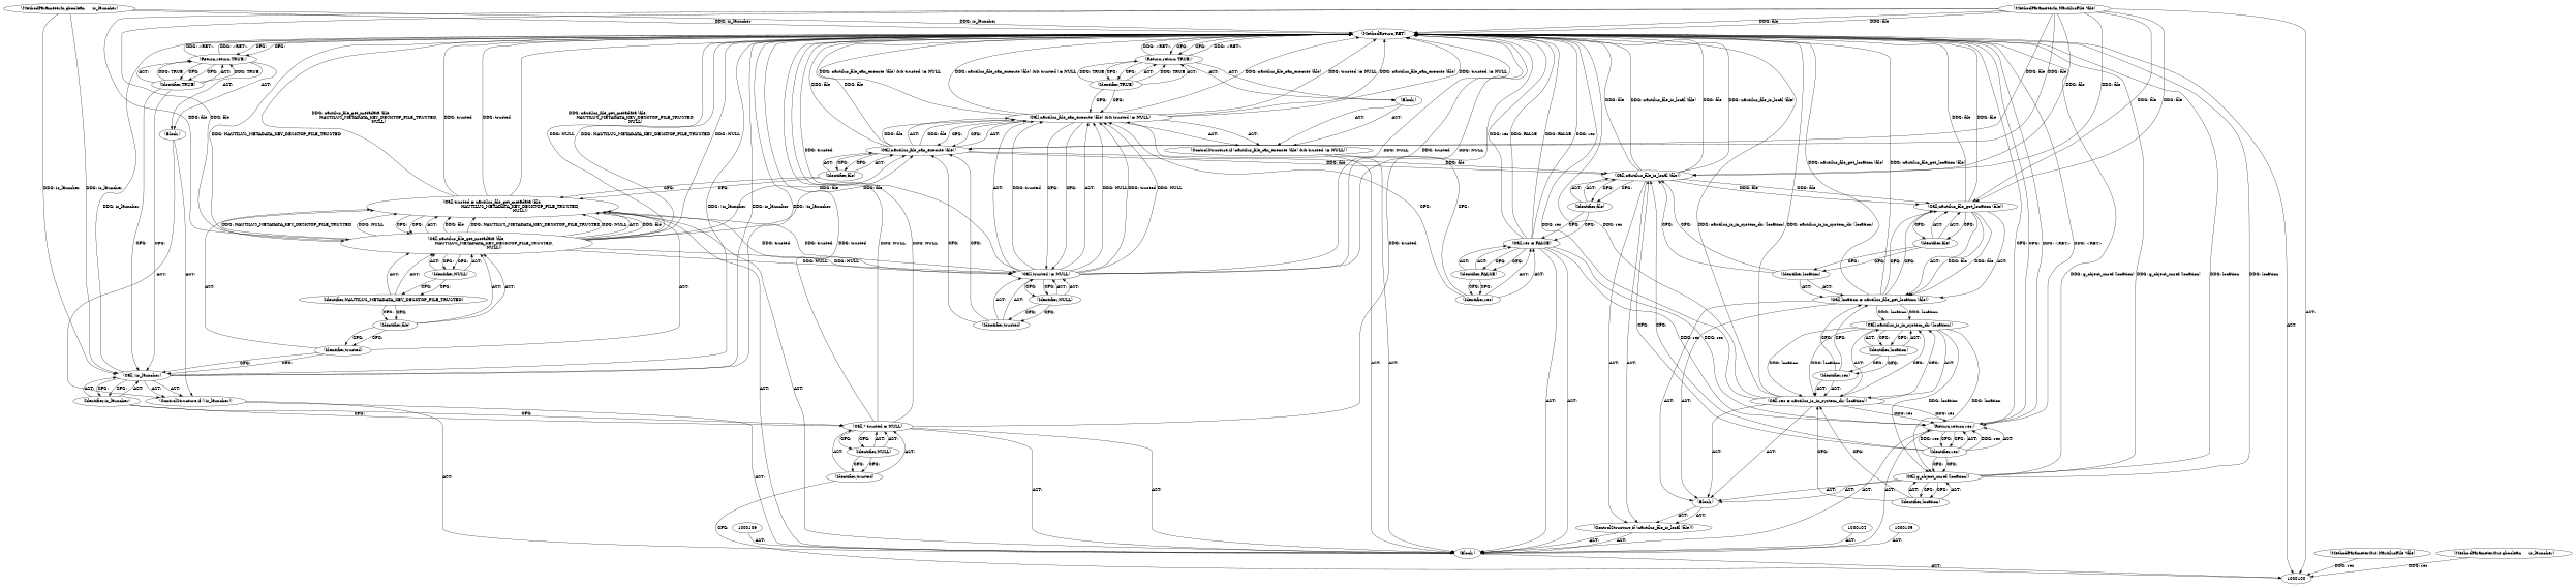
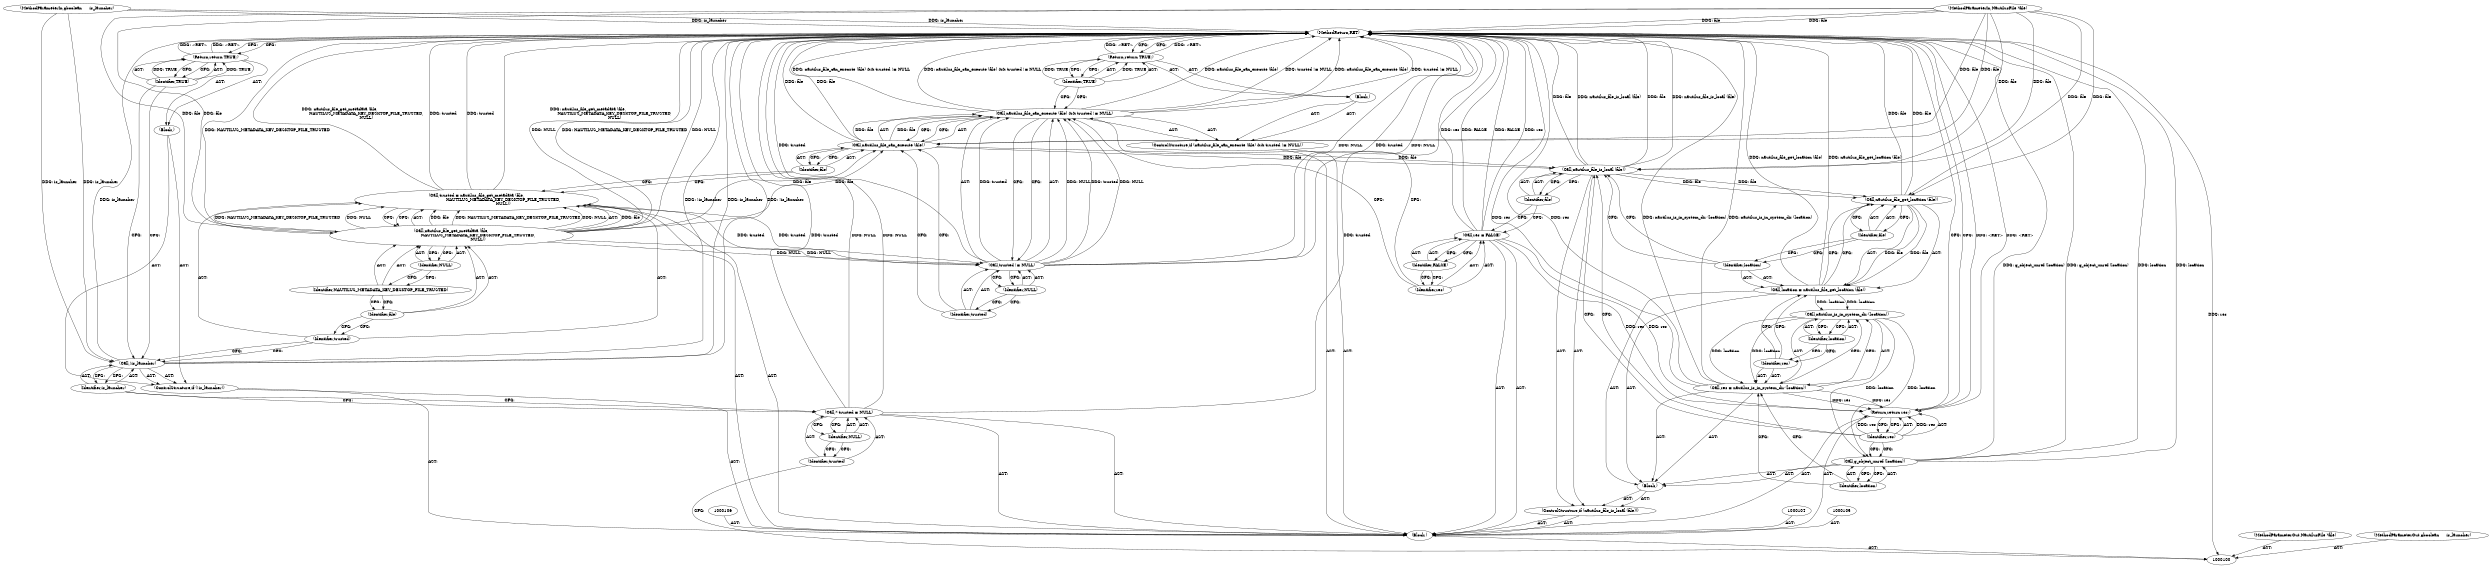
  digraph {
    n1 [label="(MethodReturn,RET)"]
    n2 [label="(Return,return TRUE;)"]
    n3 [label="(Return,return TRUE;)"]
    n4 [label="(Return,return res;)"]
    1000100
    n6 [label="(Identifier,TRUE)"]
    n7 [label="(Block,)"]
    n8 [label="(Block,)"]
    n9 [label="(Identifier,TRUE)"]
    n10 [label="(Block,)"]
    n11 [label="(Identifier,res)"]
    n12 [label="(MethodParameterIn,NautilusFile *file)"]
    n13 [label="(Call,nautilus_file_get_metadata (file,\n                                          NAUTILUS_METADATA_KEY_DESKTOP_FILE_TRUSTED,\n                                          NULL))"]
    n14 [label="(Call,nautilus_file_can_execute (file))"]
    n15 [label="(Call,nautilus_file_is_local (file))"]
    n16 [label="(Call,nautilus_file_get_location (file))"]
    n17 [label="(Call,trusted = nautilus_file_get_metadata (file,\n                                          NAUTILUS_METADATA_KEY_DESKTOP_FILE_TRUSTED,\n                                          NULL))"]
    n18 [label="(Identifier,NULL)"]
    n19 [label="(Call,trusted != NULL)"]
    n20 [label="(Identifier,file)"]
    n21 [label="(Call,nautilus_file_can_execute (file) && trusted != NULL)"]
    n22 [label="(Identifier,file)"]
    n23 [label="(ControlStructure,if (nautilus_file_is_local (file)))"]
    n24 [label="(Identifier,file)"]
    n25 [label="(Call,location = nautilus_file_get_location (file))"]
    n26 [label="(MethodParameterOut,NautilusFile *file)"]
    n27 [label="(Call,!is_launcher)"]
    n28 [label="(Identifier,is_launcher)"]
    n29 [label="(ControlStructure,if (!is_launcher))"]
    n30 [label="(Identifier,NAUTILUS_METADATA_KEY_DESKTOP_FILE_TRUSTED)"]
    n31 [label="(Identifier,NULL)"]
    n32 [label="(Identifier,trusted)"]
    n33 [label="(Identifier,file)"]
    n34 [label="(ControlStructure,if (nautilus_file_can_execute (file) && trusted != NULL))"]
    n35 [label="(Identifier,trusted)"]
    n36 [label="(MethodParameterIn,gboolean      is_launcher)"]
    n37 [label="(MethodParameterOut,gboolean      is_launcher)"]
    n38 [label="(Identifier,FALSE)"]
    n39 [label="(Call,res = FALSE)"]
    n40 [label="(Identifier,res)"]
    n41 [label="(Block,)"]
    n42 [label="(Identifier,location)"]
    n43 [label="(Call,nautilus_is_in_system_dir (location))"]
    n44 [label="(Identifier,location)"]
    n45 [label="(Call,res = nautilus_is_in_system_dir (location))"]
    n46 [label="(Call,g_object_unref (location))"]
    n47 [label="(Identifier,res)"]
    n48 [label="(Identifier,location)"]
    n49 [label="(Call,* trusted = NULL)"]
    n50 [label="(Identifier,NULL)"]
    n51 [label="(Identifier,trusted)"]
    1000104
    1000105
    1000106
    n1 -> n2 [label="CFG: "]
    n1 -> n2 [label="CFG: "]
    n1 -> n3 [label="CFG: "]
    n1 -> n3 [label="CFG: "]
    n1 -> n4 [label="CFG: "]
    n1 -> n4 [label="CFG: "]
-   n1 -> 1000100 [label="AST: "]
+   n1 -> 1000100 [label="DDG: res"]
    n2 -> n1 [label="DDG: <RET>"]
    n2 -> n1 [label="DDG: <RET>"]
    n2 -> n6 [label="CFG: "]
    n2 -> n6 [label="CFG: "]
    n2 -> n7 [label="AST: "]
    n2 -> n7 [label="AST: "]
    n3 -> n1 [label="DDG: <RET>"]
    n3 -> n1 [label="DDG: <RET>"]
    n3 -> n8 [label="AST: "]
    n3 -> n8 [label="AST: "]
    n3 -> n9 [label="CFG: "]
    n3 -> n9 [label="CFG: "]
    n4 -> n1 [label="DDG: <RET>"]
    n4 -> n1 [label="DDG: <RET>"]
    n4 -> n10 [label="AST: "]
    n4 -> n10 [label="AST: "]
    n4 -> n11 [label="CFG: "]
    n4 -> n11 [label="CFG: "]
    n6 -> n2 [label="AST: "]
    n6 -> n2 [label="DDG: TRUE"]
    n6 -> n2 [label="AST: "]
    n6 -> n2 [label="DDG: TRUE"]
    n6 -> n27 [label="CFG: "]
    n6 -> n27 [label="CFG: "]
    n7 -> n29 [label="AST: "]
    n7 -> n29 [label="AST: "]
    n8 -> n34 [label="AST: "]
    n8 -> n34 [label="AST: "]
    n9 -> n3 [label="AST: "]
    n9 -> n3 [label="DDG: TRUE"]
    n9 -> n3 [label="AST: "]
    n9 -> n3 [label="DDG: TRUE"]
    n9 -> n21 [label="CFG: "]
    n9 -> n21 [label="CFG: "]
    n10 -> 1000100 [label="AST: "]
    n11 -> n4 [label="AST: "]
    n11 -> n4 [label="DDG: res"]
    n11 -> n4 [label="AST: "]
    n11 -> n4 [label="DDG: res"]
    n11 -> n15 [label="CFG: "]
    n11 -> n15 [label="CFG: "]
    n11 -> n46 [label="CFG: "]
    n11 -> n46 [label="CFG: "]
    n12 -> n1 [label="DDG: file"]
    n12 -> n1 [label="DDG: file"]
-   n12 -> 1000100 [label="AST: "]
    n12 -> n13 [label="DDG: file"]
    n12 -> n13 [label="DDG: file"]
    n12 -> n14 [label="DDG: file"]
    n12 -> n14 [label="DDG: file"]
    n12 -> n15 [label="DDG: file"]
    n12 -> n15 [label="DDG: file"]
    n12 -> n16 [label="DDG: file"]
    n12 -> n16 [label="DDG: file"]
    n13 -> n1 [label="DDG: NULL"]
    n13 -> n1 [label="DDG: NAUTILUS_METADATA_KEY_DESKTOP_FILE_TRUSTED"]
    n13 -> n1 [label="DDG: NULL"]
    n13 -> n1 [label="DDG: NAUTILUS_METADATA_KEY_DESKTOP_FILE_TRUSTED"]
    n13 -> n14 [label="DDG: file"]
    n13 -> n14 [label="DDG: file"]
    n13 -> n17 [label="AST: "]
    n13 -> n17 [label="DDG: file"]
    n13 -> n17 [label="DDG: NAUTILUS_METADATA_KEY_DESKTOP_FILE_TRUSTED"]
    n13 -> n17 [label="DDG: NULL"]
    n13 -> n17 [label="AST: "]
    n13 -> n17 [label="DDG: file"]
    n13 -> n17 [label="DDG: NAUTILUS_METADATA_KEY_DESKTOP_FILE_TRUSTED"]
    n13 -> n17 [label="DDG: NULL"]
    n13 -> n18 [label="CFG: "]
    n13 -> n18 [label="CFG: "]
    n13 -> n19 [label="DDG: NULL"]
    n13 -> n19 [label="DDG: NULL"]
    n14 -> n1 [label="DDG: file"]
    n14 -> n1 [label="DDG: file"]
    n14 -> n15 [label="DDG: file"]
    n14 -> n15 [label="DDG: file"]
    n14 -> n20 [label="CFG: "]
    n14 -> n20 [label="CFG: "]
    n14 -> n21 [label="AST: "]
    n14 -> n21 [label="DDG: file"]
    n14 -> n21 [label="AST: "]
    n14 -> n21 [label="DDG: file"]
    n15 -> n1 [label="DDG: nautilus_file_is_local (file)"]
    n15 -> n1 [label="DDG: file"]
    n15 -> n1 [label="DDG: nautilus_file_is_local (file)"]
    n15 -> n1 [label="DDG: file"]
    n15 -> n16 [label="DDG: file"]
    n15 -> n16 [label="DDG: file"]
    n15 -> n22 [label="CFG: "]
    n15 -> n22 [label="CFG: "]
    n15 -> n23 [label="AST: "]
    n15 -> n23 [label="AST: "]
    n16 -> n1 [label="DDG: file"]
    n16 -> n1 [label="DDG: file"]
    n16 -> n24 [label="CFG: "]
    n16 -> n24 [label="CFG: "]
    n16 -> n25 [label="AST: "]
    n16 -> n25 [label="DDG: file"]
    n16 -> n25 [label="AST: "]
    n16 -> n25 [label="DDG: file"]
    n17 -> n1 [label="DDG: trusted"]
    n17 -> n1 [label="DDG: nautilus_file_get_metadata (file,\n                                          NAUTILUS_METADATA_KEY_DESKTOP_FILE_TRUSTED,\n                                          NULL)"]
    n17 -> n1 [label="DDG: trusted"]
    n17 -> n1 [label="DDG: nautilus_file_get_metadata (file,\n                                          NAUTILUS_METADATA_KEY_DESKTOP_FILE_TRUSTED,\n                                          NULL)"]
    n17 -> n10 [label="AST: "]
    n17 -> n10 [label="AST: "]
    n17 -> n13 [label="CFG: "]
    n17 -> n13 [label="CFG: "]
    n17 -> n19 [label="DDG: trusted"]
    n17 -> n19 [label="DDG: trusted"]
    n18 -> n13 [label="AST: "]
    n18 -> n13 [label="AST: "]
    n18 -> n30 [label="CFG: "]
    n18 -> n30 [label="CFG: "]
    n19 -> n1 [label="DDG: trusted"]
    n19 -> n1 [label="DDG: NULL"]
    n19 -> n1 [label="DDG: trusted"]
    n19 -> n1 [label="DDG: NULL"]
    n19 -> n21 [label="AST: "]
    n19 -> n21 [label="DDG: trusted"]
    n19 -> n21 [label="DDG: NULL"]
    n19 -> n21 [label="AST: "]
    n19 -> n21 [label="DDG: trusted"]
    n19 -> n21 [label="DDG: NULL"]
    n19 -> n31 [label="CFG: "]
    n19 -> n31 [label="CFG: "]
    n20 -> n14 [label="AST: "]
    n20 -> n14 [label="AST: "]
    n20 -> n17 [label="CFG: "]
    n20 -> n17 [label="CFG: "]
    n21 -> n1 [label="DDG: trusted != NULL"]
    n21 -> n1 [label="DDG: nautilus_file_can_execute (file)"]
    n21 -> n1 [label="DDG: nautilus_file_can_execute (file) && trusted != NULL"]
    n21 -> n1 [label="DDG: trusted != NULL"]
    n21 -> n1 [label="DDG: nautilus_file_can_execute (file)"]
    n21 -> n1 [label="DDG: nautilus_file_can_execute (file) && trusted != NULL"]
    n21 -> n14 [label="CFG: "]
    n21 -> n14 [label="CFG: "]
    n21 -> n19 [label="CFG: "]
    n21 -> n19 [label="CFG: "]
    n21 -> n34 [label="AST: "]
    n21 -> n34 [label="AST: "]
    n22 -> n15 [label="AST: "]
    n22 -> n15 [label="AST: "]
    n22 -> n39 [label="CFG: "]
    n22 -> n39 [label="CFG: "]
    n23 -> n10 [label="AST: "]
    n23 -> n10 [label="AST: "]
    n24 -> n16 [label="AST: "]
    n24 -> n16 [label="AST: "]
    n24 -> n42 [label="CFG: "]
    n24 -> n42 [label="CFG: "]
    n25 -> n1 [label="DDG: nautilus_file_get_location (file)"]
    n25 -> n1 [label="DDG: nautilus_file_get_location (file)"]
    n25 -> n16 [label="CFG: "]
    n25 -> n16 [label="CFG: "]
    n25 -> n41 [label="AST: "]
    n25 -> n41 [label="AST: "]
    n25 -> n43 [label="DDG: location"]
    n25 -> n43 [label="DDG: location"]
-   n26 -> 1000100 [label="DDG: res"]
+   n26 -> 1000100 [label="AST: "]
    n27 -> n1 [label="DDG: is_launcher"]
    n27 -> n1 [label="DDG: !is_launcher"]
    n27 -> n1 [label="DDG: is_launcher"]
    n27 -> n1 [label="DDG: !is_launcher"]
    n27 -> n28 [label="CFG: "]
    n27 -> n28 [label="CFG: "]
    n27 -> n29 [label="AST: "]
    n27 -> n29 [label="AST: "]
    n28 -> n27 [label="AST: "]
    n28 -> n27 [label="AST: "]
    n28 -> n49 [label="CFG: "]
    n28 -> n49 [label="CFG: "]
    n29 -> n10 [label="AST: "]
    n29 -> n10 [label="AST: "]
    n30 -> n13 [label="AST: "]
    n30 -> n13 [label="AST: "]
    n30 -> n33 [label="CFG: "]
    n30 -> n33 [label="CFG: "]
    n31 -> n19 [label="AST: "]
    n31 -> n19 [label="AST: "]
    n31 -> n35 [label="CFG: "]
    n31 -> n35 [label="CFG: "]
    n32 -> n17 [label="AST: "]
    n32 -> n17 [label="AST: "]
    n32 -> n27 [label="CFG: "]
    n32 -> n27 [label="CFG: "]
    n33 -> n13 [label="AST: "]
    n33 -> n13 [label="AST: "]
    n33 -> n32 [label="CFG: "]
    n33 -> n32 [label="CFG: "]
    n34 -> n10 [label="AST: "]
    n34 -> n10 [label="AST: "]
    n35 -> n14 [label="CFG: "]
    n35 -> n14 [label="CFG: "]
    n35 -> n19 [label="AST: "]
    n35 -> n19 [label="AST: "]
    n36 -> n1 [label="DDG: is_launcher"]
    n36 -> n1 [label="DDG: is_launcher"]
    n36 -> n27 [label="DDG: is_launcher"]
    n36 -> n27 [label="DDG: is_launcher"]
-   n37 -> 1000100 [label="DDG: res"]
+   n37 -> 1000100 [label="AST: "]
    n38 -> n39 [label="AST: "]
    n38 -> n39 [label="AST: "]
    n38 -> n40 [label="CFG: "]
    n38 -> n40 [label="CFG: "]
    n39 -> n1 [label="DDG: FALSE"]
    n39 -> n1 [label="DDG: res"]
    n39 -> n1 [label="DDG: FALSE"]
    n39 -> n1 [label="DDG: res"]
    n39 -> n4 [label="DDG: res"]
    n39 -> n4 [label="DDG: res"]
    n39 -> n10 [label="AST: "]
    n39 -> n10 [label="AST: "]
    n39 -> n38 [label="CFG: "]
    n39 -> n38 [label="CFG: "]
    n40 -> n21 [label="CFG: "]
    n40 -> n21 [label="CFG: "]
    n40 -> n39 [label="AST: "]
    n40 -> n39 [label="AST: "]
    n41 -> n23 [label="AST: "]
    n41 -> n23 [label="AST: "]
    n42 -> n15 [label="CFG: "]
    n42 -> n15 [label="CFG: "]
    n42 -> n25 [label="AST: "]
    n42 -> n25 [label="AST: "]
    n43 -> n44 [label="CFG: "]
    n43 -> n44 [label="CFG: "]
    n43 -> n45 [label="AST: "]
    n43 -> n45 [label="DDG: location"]
    n43 -> n45 [label="AST: "]
    n43 -> n45 [label="DDG: location"]
    n43 -> n46 [label="DDG: location"]
    n43 -> n46 [label="DDG: location"]
    n44 -> n43 [label="AST: "]
    n44 -> n43 [label="AST: "]
    n44 -> n47 [label="CFG: "]
    n44 -> n47 [label="CFG: "]
    n45 -> n1 [label="DDG: res"]
    n45 -> n1 [label="DDG: nautilus_is_in_system_dir (location)"]
    n45 -> n1 [label="DDG: res"]
    n45 -> n1 [label="DDG: nautilus_is_in_system_dir (location)"]
    n45 -> n4 [label="DDG: res"]
    n45 -> n4 [label="DDG: res"]
    n45 -> n41 [label="AST: "]
    n45 -> n41 [label="AST: "]
    n45 -> n43 [label="CFG: "]
    n45 -> n43 [label="CFG: "]
    n46 -> n1 [label="DDG: location"]
    n46 -> n1 [label="DDG: g_object_unref (location)"]
    n46 -> n1 [label="DDG: location"]
    n46 -> n1 [label="DDG: g_object_unref (location)"]
    n46 -> n41 [label="AST: "]
    n46 -> n41 [label="AST: "]
    n46 -> n48 [label="CFG: "]
    n46 -> n48 [label="CFG: "]
    n47 -> n25 [label="CFG: "]
    n47 -> n25 [label="CFG: "]
    n47 -> n45 [label="AST: "]
    n47 -> n45 [label="AST: "]
    n48 -> n45 [label="CFG: "]
    n48 -> n45 [label="CFG: "]
    n48 -> n46 [label="AST: "]
    n48 -> n46 [label="AST: "]
    n49 -> n1 [label="DDG: trusted"]
    n49 -> n1 [label="DDG: NULL"]
    n49 -> n1 [label="DDG: trusted"]
    n49 -> n1 [label="DDG: NULL"]
    n49 -> n10 [label="AST: "]
    n49 -> n10 [label="AST: "]
    n49 -> n50 [label="CFG: "]
    n49 -> n50 [label="CFG: "]
    n50 -> n49 [label="AST: "]
    n50 -> n49 [label="AST: "]
    n50 -> n51 [label="CFG: "]
    n50 -> n51 [label="CFG: "]
    n51 -> 1000100 [label="CFG: "]
    n51 -> n49 [label="AST: "]
    n51 -> n49 [label="AST: "]
    1000104 -> n10 [label="AST: "]
    1000105 -> n10 [label="AST: "]
    1000106 -> n10 [label="AST: "]
  }
